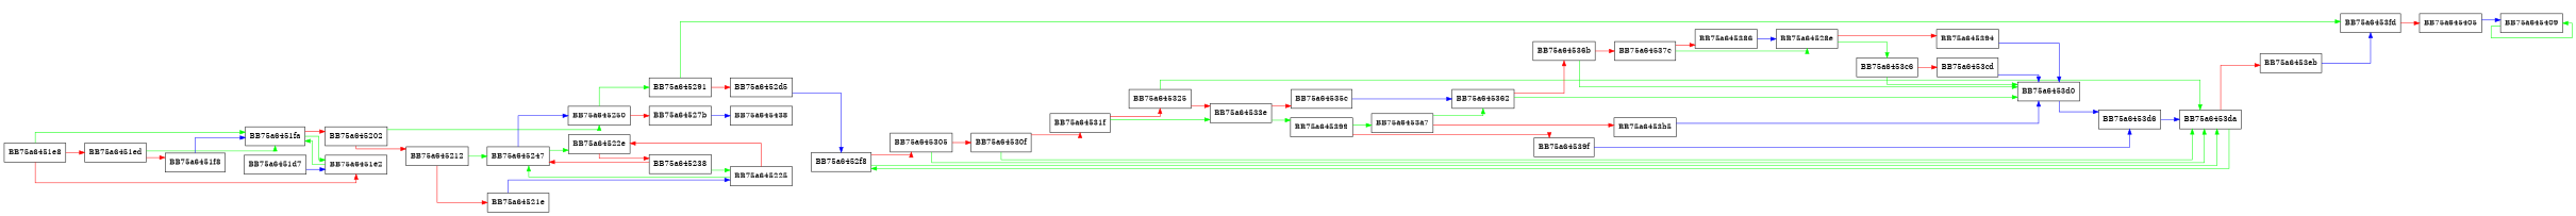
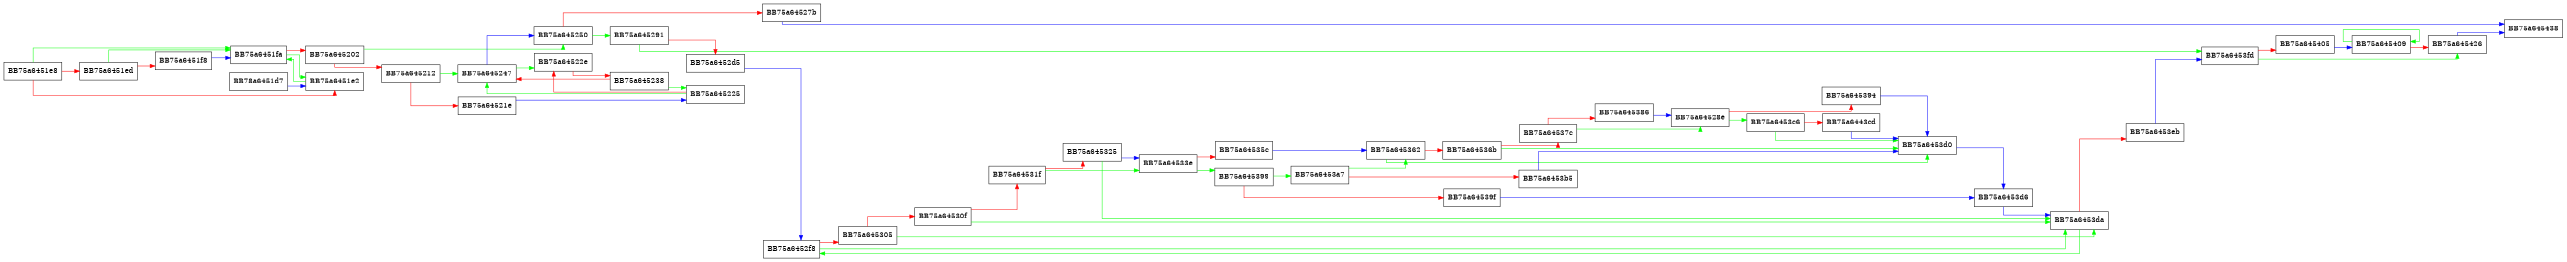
  digraph {
    rankdir=LR
    splines=ortho
    node [shape=box]
    edge [color=green]
    BB75a645202
    BB75a645250
    BB75a645212
-   BB75a6451d7
+   BB75a6451d7 [label=BB78a6451d7]
    BB75a6451e2
    BB75a645291
    BB75a64527b
    BB75a645247
    BB75a64521e
    BB75a6451fa
    BB75a6451e8
    BB75a6451ed
    BB75a6451f8
    BB75a6453fd
    BB75a6452d5
    BB75a645438
    BB75a64522e
    BB75a645225
    BB75a645238
+   BB75a645426
    BB75a645405
    BB75a6452f8
    BB75a645409
    BB75a6453da
    BB75a645305
    BB75a6453eb
    BB75a64530f
    BB75a64531f
    BB75a64533e
    BB75a645325
    BB75a645399
    BB75a64535c
    BB75a6453a7
    BB75a64539f
    BB75a645362
    BB75a6453b5
    BB75a6453d6
    BB75a6453d0
    BB75a64536b
    BB75a64537c
    n41 [label=BB75a64528e]
    BB75a645386
    BB75a6453c6
    BB75a645394
-   BB75a6453cd
+   BB75a6453cd [label=BB75a6443cd]
    BB75a645202 -> BB75a645250
    BB75a645202 -> BB75a645212 [color=red]
    BB75a645250 -> BB75a645291
    BB75a645250 -> BB75a64527b [color=red]
    BB75a645212 -> BB75a645247
    BB75a645212 -> BB75a64521e [color=red]
    BB75a6451d7 -> BB75a6451e2 [color=blue]
    BB75a6451e2 -> BB75a6451fa
    BB75a645291 -> BB75a6453fd
    BB75a645291 -> BB75a6452d5 [color=red]
    BB75a64527b -> BB75a645438 [color=blue]
    BB75a645247 -> BB75a645250 [color=blue]
    BB75a645247 -> BB75a64522e
    BB75a64521e -> BB75a645225 [color=blue]
    BB75a6451fa -> BB75a645202 [color=red]
    BB75a6451fa -> BB75a6451e2
    BB75a6451e8 -> BB75a6451e2 [color=red]
    BB75a6451e8 -> BB75a6451fa
    BB75a6451e8 -> BB75a6451ed [color=red]
    BB75a6451ed -> BB75a6451fa
    BB75a6451ed -> BB75a6451f8 [color=red]
    BB75a6451f8 -> BB75a6451fa [color=blue]
+   BB75a6453fd -> BB75a645426
    BB75a6453fd -> BB75a645405 [color=red]
    BB75a6452d5 -> BB75a6452f8 [color=blue]
    BB75a64522e -> BB75a645238 [color=red]
    BB75a645225 -> BB75a645247
    BB75a645225 -> BB75a64522e [color=red]
    BB75a645238 -> BB75a645247 [color=red]
    BB75a645238 -> BB75a645225
+   BB75a645426 -> BB75a645438 [color=blue]
    BB75a645405 -> BB75a645409 [color=blue]
    BB75a6452f8 -> BB75a6453da
    BB75a6452f8 -> BB75a645305 [color=red]
+   BB75a645409 -> BB75a645426 [color=red]
    BB75a645409 -> BB75a645409
    BB75a6453da -> BB75a6452f8
    BB75a6453da -> BB75a6453eb [color=red]
    BB75a645305 -> BB75a6453da
    BB75a645305 -> BB75a64530f [color=red]
    BB75a6453eb -> BB75a6453fd [color=blue]
    BB75a64530f -> BB75a6453da
    BB75a64530f -> BB75a64531f [color=red]
    BB75a64531f -> BB75a64533e
    BB75a64531f -> BB75a645325 [color=red]
    BB75a64533e -> BB75a645399
    BB75a64533e -> BB75a64535c [color=red]
    BB75a645325 -> BB75a6453da
-   BB75a645325 -> BB75a64533e [color=red]
+   BB75a645325 -> BB75a64533e [color=blue]
    BB75a645399 -> BB75a6453a7
    BB75a645399 -> BB75a64539f [color=red]
    BB75a64535c -> BB75a645362 [color=blue]
    BB75a6453a7 -> BB75a645362
    BB75a6453a7 -> BB75a6453b5 [color=red]
    BB75a64539f -> BB75a6453d6 [color=blue]
    BB75a645362 -> BB75a6453d0
    BB75a645362 -> BB75a64536b [color=red]
    BB75a6453b5 -> BB75a6453d0 [color=blue]
    BB75a6453d6 -> BB75a6453da [color=blue]
    BB75a6453d0 -> BB75a6453d6 [color=blue]
    BB75a64536b -> BB75a6453d0
    BB75a64536b -> BB75a64537c [color=red]
    BB75a64537c -> n41
    BB75a64537c -> BB75a645386 [color=red]
    n41 -> BB75a6453c6
    n41 -> BB75a645394 [color=red]
    BB75a645386 -> n41 [color=blue]
    BB75a6453c6 -> BB75a6453d0
    BB75a6453c6 -> BB75a6453cd [color=red]
    BB75a645394 -> BB75a6453d0 [color=blue]
    BB75a6453cd -> BB75a6453d0 [color=blue]
  }
